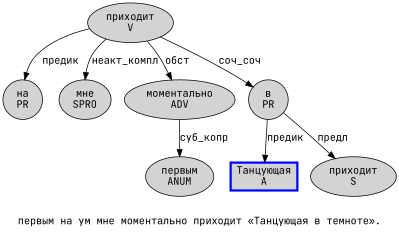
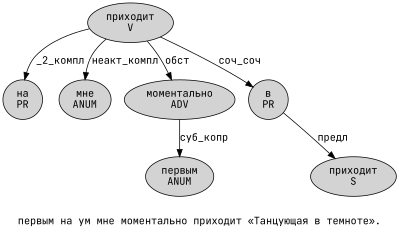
  digraph {
    fontname="JetBrains Mono"
    label="первым на ум мне моментально приходит «Танцующая в темноте»."
    node [fillcolor=lightgray fontname="JetBrains Mono" penwidth=1 shape=ellipse style=filled]
    edge [fontname="JetBrains Mono"]
    n1 [label="первым\nANUM"]
    n2 [label="на\nPR"]
-   n3 [label="мне\nSPRO"]
+   n3 [label="мне\nANUM"]
    n4 [label="моментально\nADV"]
    n5 [label="приходит\nV"]
    n6 [label="в\nPR"]
-   n7 [color=blue label="Танцующая\nA" penwidth=3 shape=box]
    n8 [label="приходит\nS"]
    n4 -> n1 [label="суб_копр"]
-   n5 -> n2 [label="предик"]
+   n5 -> n2 [label="_2_компл"]
    n5 -> n3 [label="неакт_компл"]
    n5 -> n4 [label="обст"]
    n5 -> n6 [label="соч_соч"]
-   n6 -> n7 [label="предик"]
    n6 -> n8 [label="предл"]
  }
